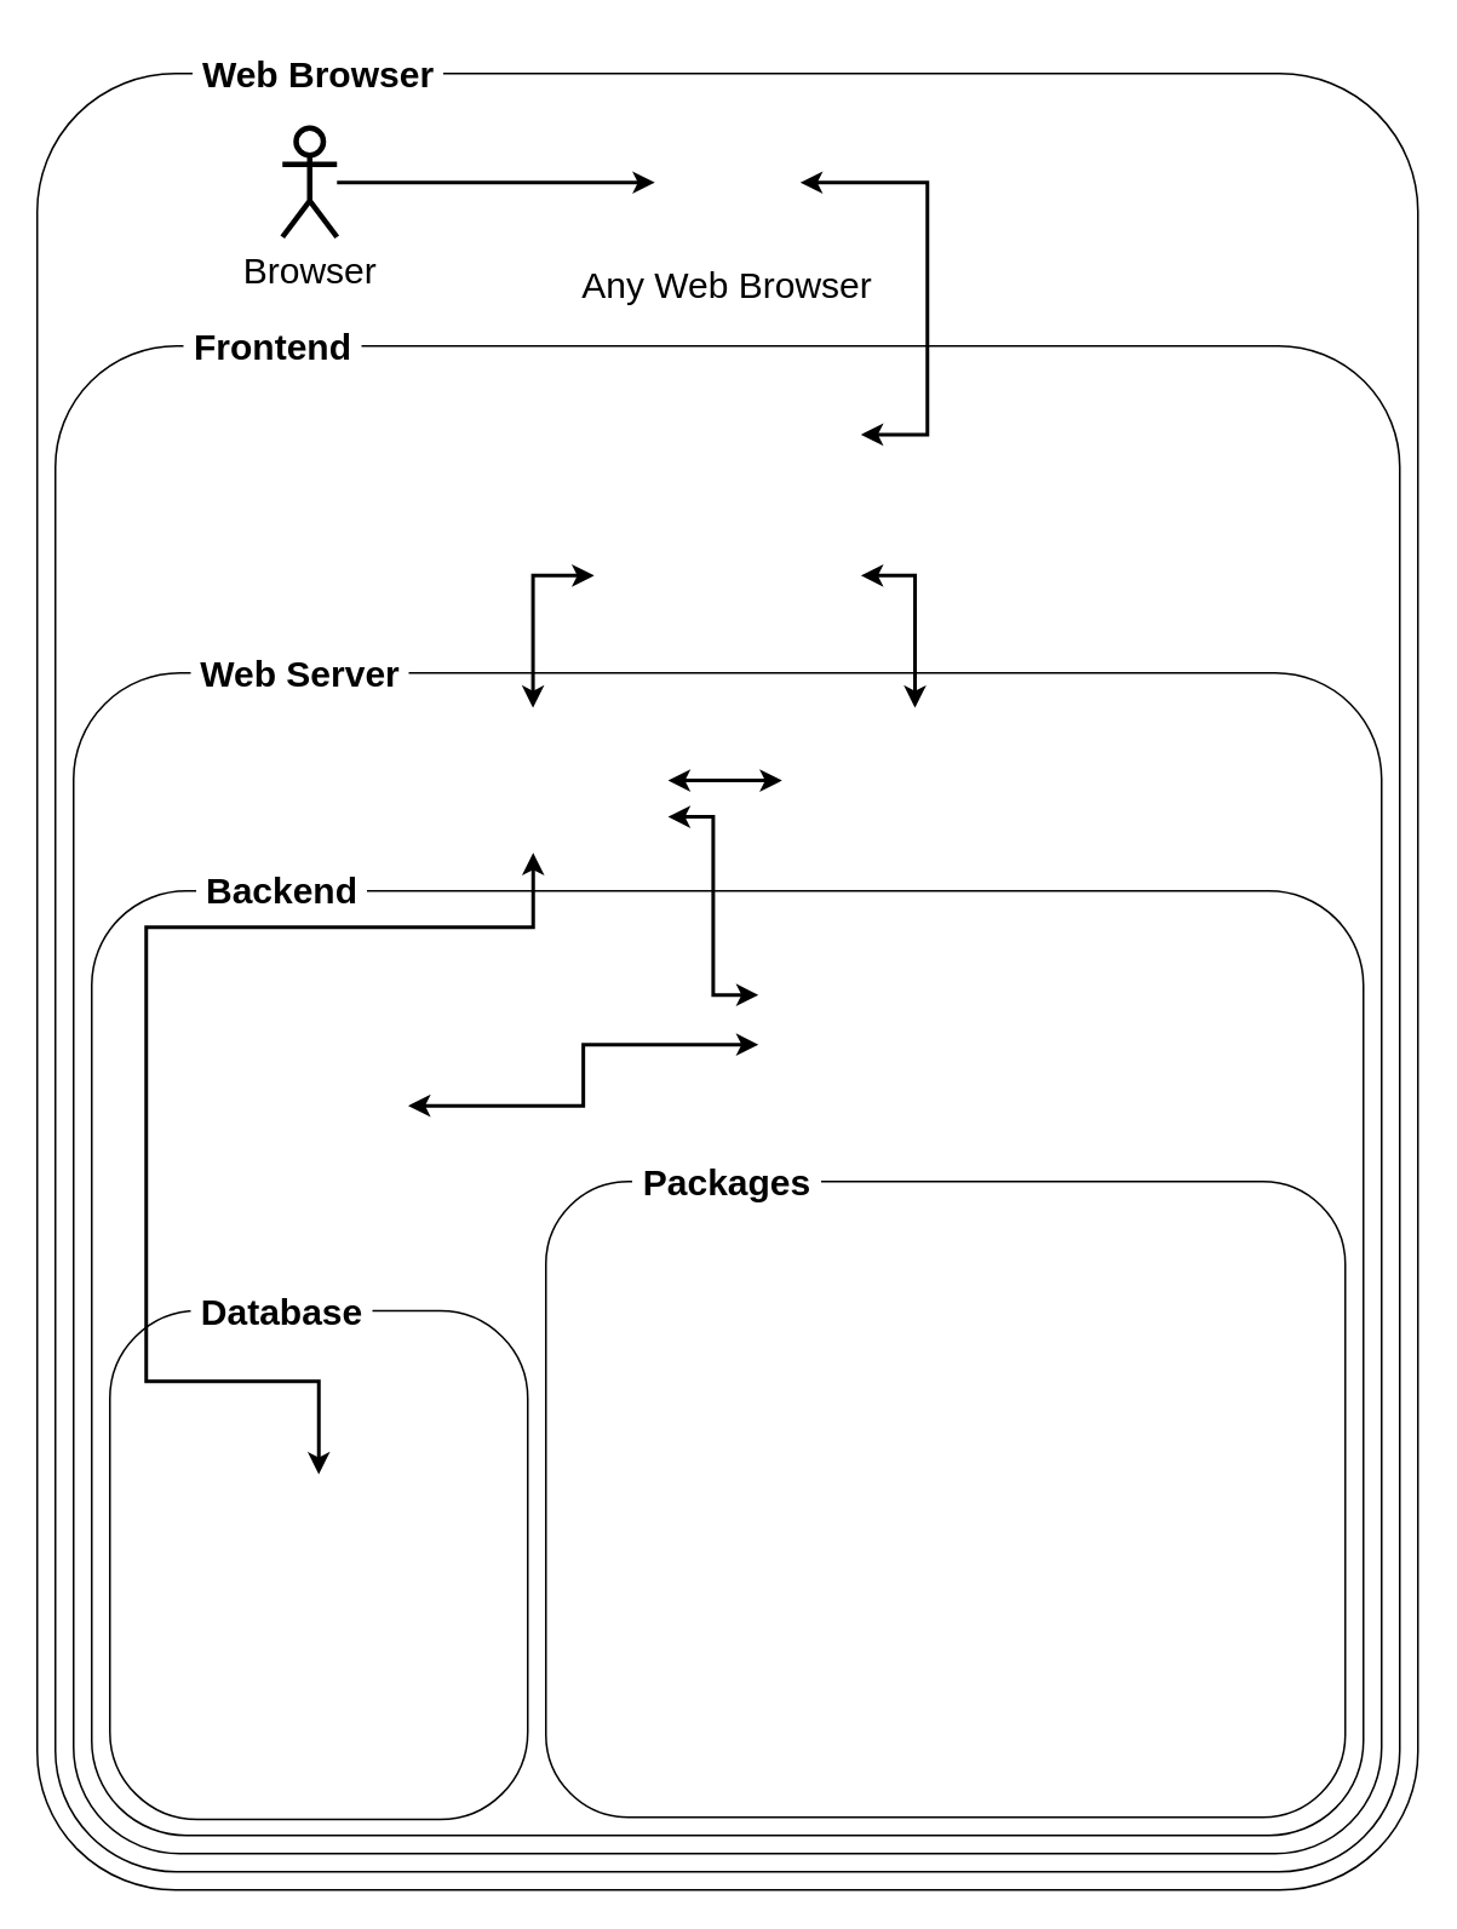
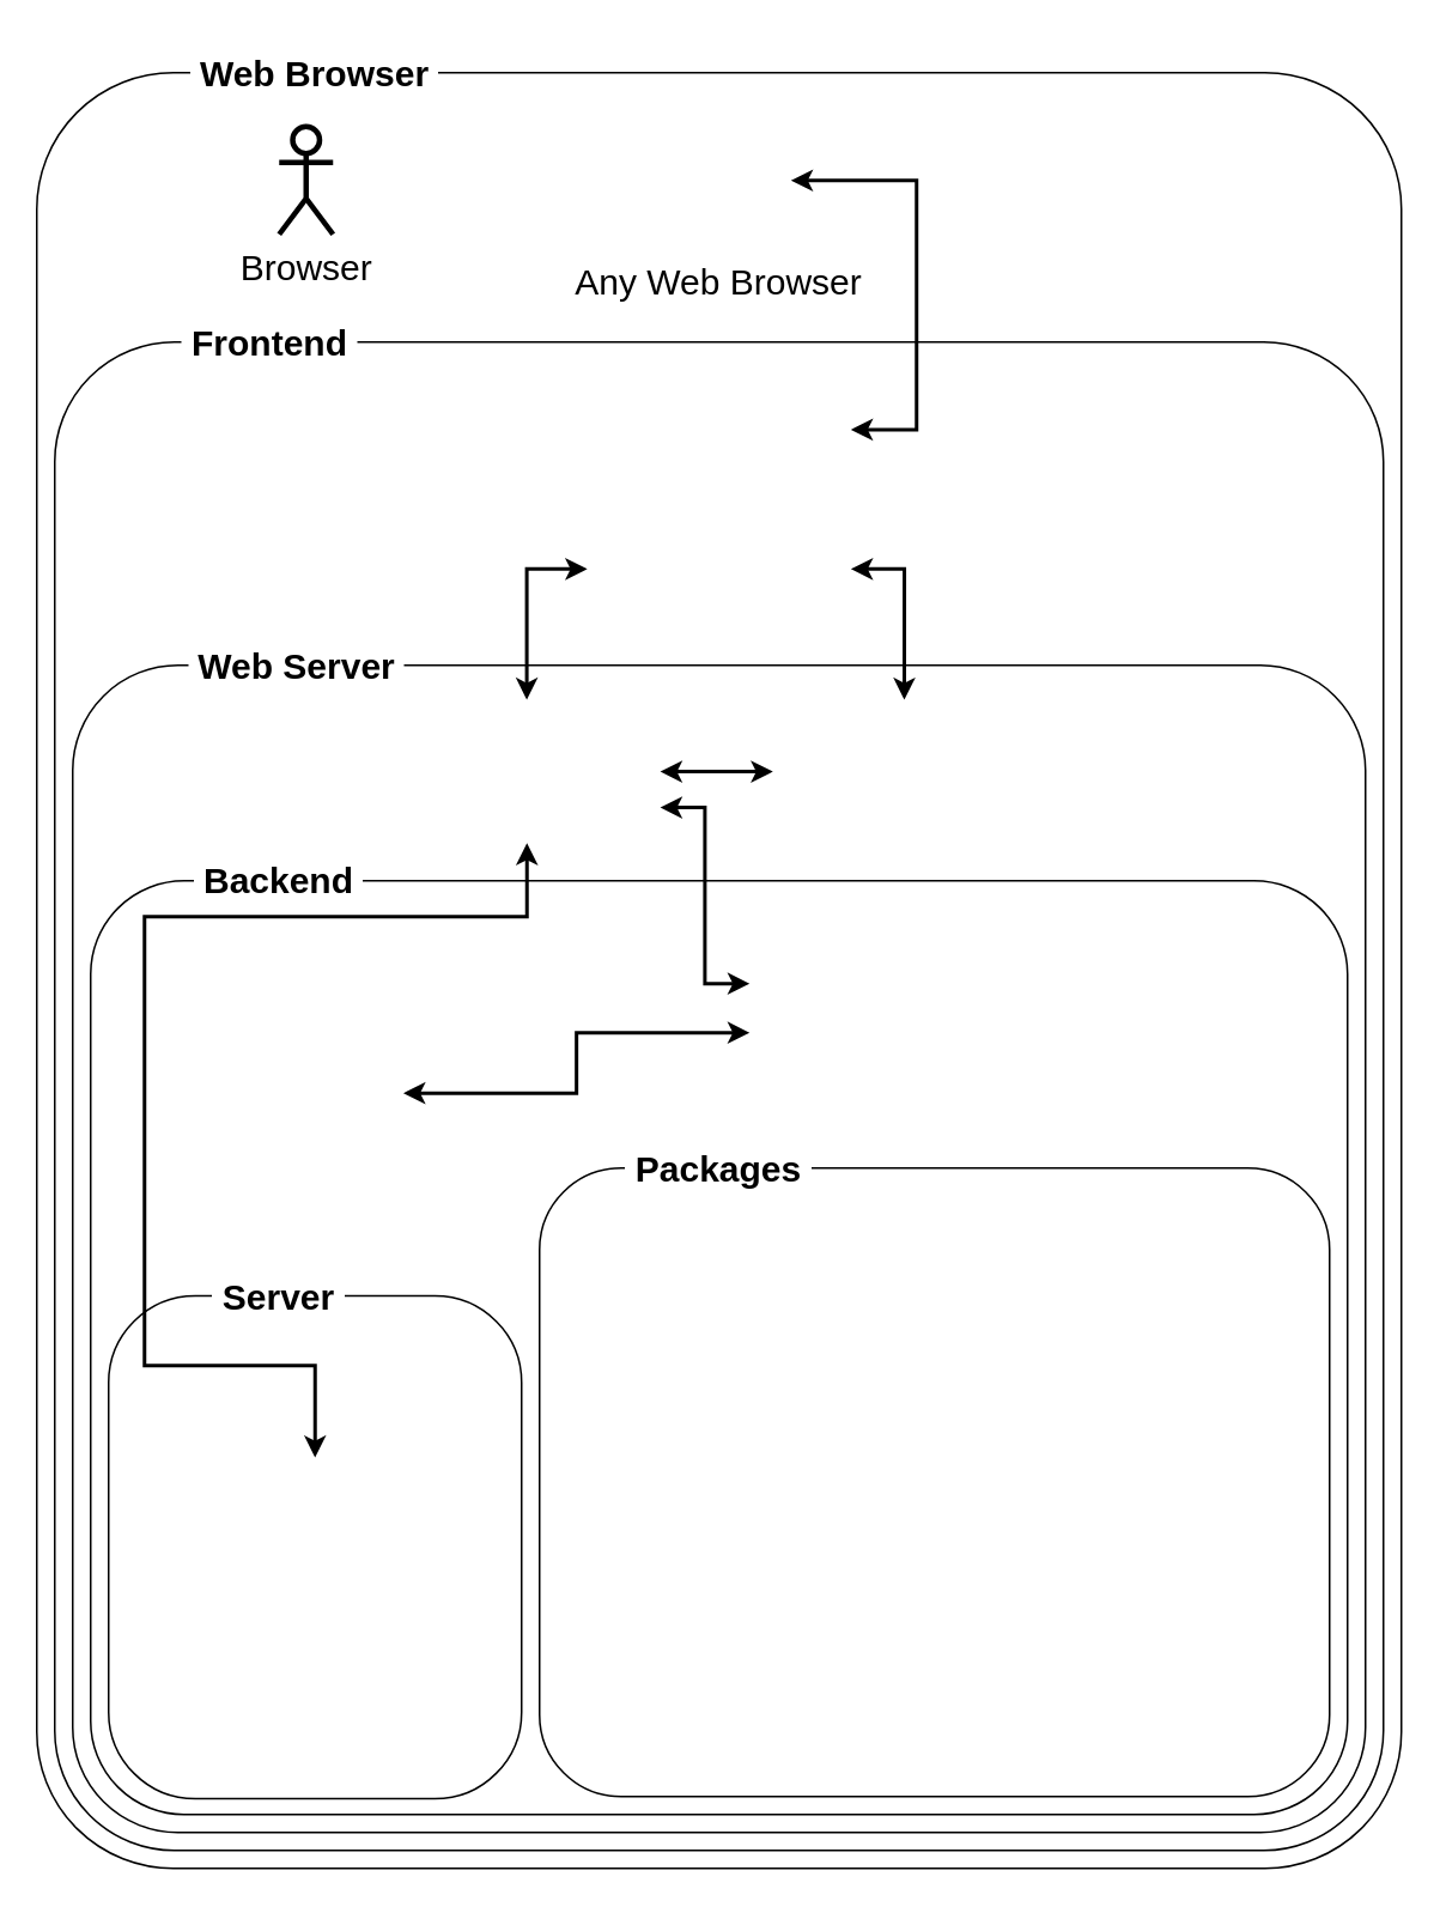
  <mxCell id="0" />
  <mxCell id="1" parent="0" />
  <mxCell id="2" value="" style="rounded=1;whiteSpace=wrap;html=1;arcSize=10;verticalAlign=bottom;labelPosition=center;verticalLabelPosition=top;align=center;" parent="1" vertex="1"><mxGeometry x="20" y="40" width="760" height="1000" as="geometry" /></mxCell>
  <mxCell id="3" value="" style="rounded=1;whiteSpace=wrap;html=1;arcSize=9;" parent="1" vertex="1"><mxGeometry x="30" y="190" width="740" height="840" as="geometry" /></mxCell>
- <mxCell id="4" style="edgeStyle=orthogonalEdgeStyle;rounded=0;orthogonalLoop=1;jettySize=auto;html=1;exitX=0;exitY=0.5;exitDx=0;exitDy=0;strokeWidth=2;startArrow=classic;startFill=1;endArrow=none;endFill=0;" parent="1" source="6" target="7" edge="1"><mxGeometry relative="1" as="geometry" /></mxCell>
  <mxCell id="5" style="edgeStyle=orthogonalEdgeStyle;rounded=0;orthogonalLoop=1;jettySize=auto;html=1;exitX=1;exitY=0.5;exitDx=0;exitDy=0;entryX=1;entryY=0.25;entryDx=0;entryDy=0;strokeWidth=2;startArrow=classic;startFill=1;" parent="1" source="6" target="8" edge="1"><mxGeometry relative="1" as="geometry"><Array as="points"><mxPoint x="510" y="100" /><mxPoint x="510" y="239" /></Array></mxGeometry></mxCell>
  <mxCell id="6" value="Any Web Browser" style="shape=image;verticalLabelPosition=bottom;labelBackgroundColor=default;verticalAlign=top;aspect=fixed;imageAspect=0;image=https://upload.wikimedia.org/wikipedia/commons/thumb/e/e1/Google_Chrome_icon_%28February_2022%29.svg/2048px-Google_Chrome_icon_%28February_2022%29.svg.png;spacingBottom=0;fontSize=20;spacing=0;spacingTop=0;labelBorderColor=none;" parent="1" vertex="1"><mxGeometry x="360" y="60" width="80" height="80" as="geometry" /></mxCell>
  <mxCell id="7" value="Browser" style="shape=umlActor;verticalLabelPosition=bottom;verticalAlign=top;html=1;outlineConnect=0;fontSize=20;strokeWidth=3;" parent="1" vertex="1"><mxGeometry x="155" y="70" width="30" height="60" as="geometry" /></mxCell>
  <mxCell id="8" value="" style="shape=image;verticalLabelPosition=bottom;labelBackgroundColor=default;verticalAlign=top;aspect=fixed;imageAspect=0;image=https://bilginc.com/editorFiles/3147aa77.png;clipPath=inset(0% 18.33% 0.76% 20%);" parent="1" vertex="1"><mxGeometry x="326.6" y="200" width="146.808" height="155.14" as="geometry" /></mxCell>
  <mxCell id="9" value="&amp;nbsp;Web Browser&amp;nbsp;" style="text;html=1;strokeColor=none;fillColor=none;align=center;verticalAlign=middle;whiteSpace=wrap;rounded=0;fontSize=20;labelBackgroundColor=default;labelBorderColor=none;fontStyle=1" parent="1" vertex="1"><mxGeometry x="100" y="20" width="150" height="40" as="geometry" /></mxCell>
  <mxCell id="10" value="&amp;nbsp;Frontend&amp;nbsp;" style="text;html=1;strokeColor=none;fillColor=none;align=center;verticalAlign=middle;whiteSpace=wrap;rounded=0;fontSize=20;labelBackgroundColor=default;labelBorderColor=none;fontStyle=1" parent="1" vertex="1"><mxGeometry x="100" y="170" width="100" height="40" as="geometry" /></mxCell>
  <mxCell id="11" value="" style="group" parent="1" vertex="1" connectable="0"><mxGeometry x="40" y="350" width="720" height="670" as="geometry" /></mxCell>
  <mxCell id="12" value="" style="rounded=1;whiteSpace=wrap;html=1;arcSize=9;" parent="11" vertex="1"><mxGeometry y="20" width="720" height="650" as="geometry" /></mxCell>
  <mxCell id="13" value="&lt;b&gt;&amp;nbsp;Web Server&amp;nbsp;&lt;/b&gt;" style="text;html=1;strokeColor=none;fillColor=none;align=center;verticalAlign=middle;whiteSpace=wrap;rounded=0;fontSize=20;labelBackgroundColor=default;labelBorderColor=none;" parent="11" vertex="1"><mxGeometry x="60" width="130" height="40" as="geometry" /></mxCell>
  <mxCell id="14" style="edgeStyle=orthogonalEdgeStyle;rounded=0;orthogonalLoop=1;jettySize=auto;html=1;exitX=0;exitY=0.5;exitDx=0;exitDy=0;entryX=1;entryY=0.5;entryDx=0;entryDy=0;strokeWidth=2;startArrow=classic;startFill=1;" edge="1" parent="11" source="15" target="16"><mxGeometry relative="1" as="geometry" /></mxCell>
  <mxCell id="15" value="" style="shape=image;verticalLabelPosition=bottom;labelBackgroundColor=default;verticalAlign=top;aspect=fixed;imageAspect=0;image=https://miro.medium.com/v2/resize:fit:1400/1*hYfdBkfKgvtMoDcqk_LjWA.png;" parent="11" vertex="1"><mxGeometry x="390" y="39.22" width="292.68" height="80" as="geometry" /></mxCell>
  <mxCell id="16" value="" style="shape=image;verticalLabelPosition=bottom;labelBackgroundColor=default;verticalAlign=top;aspect=fixed;imageAspect=0;image=https://upload.wikimedia.org/wikipedia/commons/thumb/7/7e/Node.js_logo_2015.svg/2560px-Node.js_logo_2015.svg.png;" parent="11" vertex="1"><mxGeometry x="30" y="39.22" width="297.21" height="80" as="geometry" /></mxCell>
  <mxCell id="17" style="edgeStyle=orthogonalEdgeStyle;rounded=0;orthogonalLoop=1;jettySize=auto;html=1;exitX=0;exitY=0.75;exitDx=0;exitDy=0;entryX=0.75;entryY=0;entryDx=0;entryDy=0;startArrow=classic;startFill=1;strokeWidth=2;" parent="1" source="8" target="16" edge="1"><mxGeometry relative="1" as="geometry"><Array as="points"><mxPoint x="293" y="316" /></Array></mxGeometry></mxCell>
  <mxCell id="18" value="" style="group" parent="1" vertex="1" connectable="0"><mxGeometry x="50" y="469.22" width="700" height="540.78" as="geometry" /></mxCell>
  <mxCell id="19" value="" style="rounded=1;whiteSpace=wrap;html=1;arcSize=10;" parent="18" vertex="1"><mxGeometry y="20.78" width="700" height="520" as="geometry" /></mxCell>
  <mxCell id="20" value="" style="shape=image;verticalLabelPosition=bottom;labelBackgroundColor=default;verticalAlign=top;aspect=fixed;imageAspect=0;image=https://trufflesuite.com/img/ganache-logo-dark.svg;" parent="18" vertex="1"><mxGeometry x="60" y="50.78" width="114.16" height="176.54" as="geometry" /></mxCell>
  <mxCell id="21" value="" style="shape=image;verticalLabelPosition=bottom;labelBackgroundColor=default;verticalAlign=top;aspect=fixed;imageAspect=0;image=https://miro.medium.com/v2/resize:fit:800/0*01aujYOEhSeWmzHd.png;clipPath=inset(1.46% 11% 1.46% 9%);" parent="18" vertex="1"><mxGeometry x="367" y="50.78" width="262.13" height="109.22" as="geometry" /></mxCell>
  <mxCell id="22" value="&amp;nbsp;Backend&amp;nbsp;" style="text;html=1;strokeColor=none;fillColor=none;align=center;verticalAlign=middle;whiteSpace=wrap;rounded=0;fontSize=20;labelBackgroundColor=default;labelBorderColor=none;fontStyle=1" parent="18" vertex="1"><mxGeometry x="50" width="110" height="40" as="geometry" /></mxCell>
  <mxCell id="23" style="edgeStyle=orthogonalEdgeStyle;rounded=0;orthogonalLoop=1;jettySize=auto;html=1;exitX=0;exitY=0.5;exitDx=0;exitDy=0;entryX=1;entryY=0.5;entryDx=0;entryDy=0;startArrow=classic;startFill=1;strokeWidth=2;" edge="1" parent="18" source="21" target="20"><mxGeometry relative="1" as="geometry" /></mxCell>
  <mxCell id="24" value="" style="group" parent="1" vertex="1" connectable="0"><mxGeometry x="300" y="630" width="440" height="370" as="geometry" /></mxCell>
  <mxCell id="25" value="" style="rounded=1;whiteSpace=wrap;html=1;arcSize=13;" parent="24" vertex="1"><mxGeometry y="20" width="440" height="350" as="geometry" /></mxCell>
  <mxCell id="26" value="&amp;nbsp;Packages&amp;nbsp;" style="text;html=1;strokeColor=none;fillColor=none;align=center;verticalAlign=middle;whiteSpace=wrap;rounded=0;fontSize=20;labelBackgroundColor=default;labelBorderColor=none;fontStyle=1" parent="24" vertex="1"><mxGeometry x="45.01" width="110" height="40" as="geometry" /></mxCell>
  <mxCell id="27" value="" style="shape=image;verticalLabelPosition=bottom;labelBackgroundColor=default;verticalAlign=top;aspect=fixed;imageAspect=0;image=https://upload.wikimedia.org/wikipedia/commons/thumb/d/d1/Axios_%28computer_library%29_logo.svg/1280px-Axios_%28computer_library%29_logo.svg.png;" parent="24" vertex="1"><mxGeometry x="190" y="47.73" width="220" height="32.27" as="geometry" /></mxCell>
  <mxCell id="28" value="" style="shape=image;verticalLabelPosition=bottom;labelBackgroundColor=default;verticalAlign=top;aspect=fixed;imageAspect=0;image=https://trufflesuite.com/img/truffle-logo-dark.svg;" parent="24" vertex="1"><mxGeometry x="23.91" y="50" width="133.47" height="140" as="geometry" /></mxCell>
  <mxCell id="29" value="" style="shape=image;verticalLabelPosition=bottom;labelBackgroundColor=default;verticalAlign=top;aspect=fixed;imageAspect=0;image=https://www.questglt.com/assets/images/client-logo/new-logo/WEB-3.png;" parent="24" vertex="1"><mxGeometry x="177.13" y="110" width="245.73" height="120" as="geometry" /></mxCell>
  <mxCell id="30" value="" style="shape=image;verticalLabelPosition=bottom;labelBackgroundColor=default;verticalAlign=top;aspect=fixed;imageAspect=0;image=https://pngimg.com/d/mysql_PNG9.png;" parent="24" vertex="1"><mxGeometry x="27.38" y="220" width="130" height="130" as="geometry" /></mxCell>
  <mxCell id="31" value="" style="shape=image;verticalLabelPosition=bottom;labelBackgroundColor=default;verticalAlign=top;aspect=fixed;imageAspect=0;image=https://www.vectorlogo.zone/logos/sequelizejs/sequelizejs-ar21.svg;" parent="24" vertex="1"><mxGeometry x="190" y="230" width="220" height="110" as="geometry" /></mxCell>
  <mxCell id="32" value="" style="group" parent="1" vertex="1" connectable="0"><mxGeometry x="60" y="701.22" width="230" height="300" as="geometry" /></mxCell>
  <mxCell id="33" value="" style="rounded=1;whiteSpace=wrap;html=1;arcSize=21;" parent="32" vertex="1"><mxGeometry y="20" width="230" height="280" as="geometry" /></mxCell>
- <mxCell id="34" value="&amp;nbsp;Database&amp;nbsp;" style="text;html=1;strokeColor=none;fillColor=none;align=center;verticalAlign=middle;whiteSpace=wrap;rounded=0;fontSize=20;labelBackgroundColor=default;labelBorderColor=none;fontStyle=1" parent="32" vertex="1"><mxGeometry x="40" width="110" height="40" as="geometry" /></mxCell>
+ <mxCell id="34" value="&amp;nbsp;Server&amp;nbsp;" style="text;html=1;strokeColor=none;fillColor=none;align=center;verticalAlign=middle;whiteSpace=wrap;rounded=0;fontSize=20;labelBackgroundColor=default;labelBorderColor=none;fontStyle=1" parent="32" vertex="1"><mxGeometry x="40" width="110" height="40" as="geometry" /></mxCell>
  <mxCell id="35" value="" style="shape=image;verticalLabelPosition=bottom;labelBackgroundColor=default;verticalAlign=top;aspect=fixed;imageAspect=0;image=https://d1.awsstatic.com/asset-repository/products/amazon-rds/1024px-MySQL.ff87215b43fd7292af172e2a5d9b844217262571.png;" parent="32" vertex="1"><mxGeometry x="18.39" y="110" width="193.21" height="100" as="geometry" /></mxCell>
  <mxCell id="36" style="edgeStyle=orthogonalEdgeStyle;rounded=0;orthogonalLoop=1;jettySize=auto;html=1;exitX=0.25;exitY=0;exitDx=0;exitDy=0;entryX=1;entryY=0.75;entryDx=0;entryDy=0;startArrow=classic;startFill=1;strokeWidth=2;" parent="1" source="15" target="8" edge="1"><mxGeometry relative="1" as="geometry"><Array as="points"><mxPoint x="503" y="316" /></Array></mxGeometry></mxCell>
  <mxCell id="37" style="edgeStyle=orthogonalEdgeStyle;rounded=0;orthogonalLoop=1;jettySize=auto;html=1;exitX=1;exitY=0.75;exitDx=0;exitDy=0;entryX=0;entryY=0.25;entryDx=0;entryDy=0;startArrow=classic;startFill=1;strokeWidth=2;" edge="1" parent="1" source="16" target="21"><mxGeometry relative="1" as="geometry" /></mxCell>
  <mxCell id="38" style="edgeStyle=orthogonalEdgeStyle;rounded=0;orthogonalLoop=1;jettySize=auto;html=1;entryX=0.5;entryY=0;entryDx=0;entryDy=0;startArrow=classic;startFill=1;strokeWidth=2;" edge="1" parent="1" target="35"><mxGeometry relative="1" as="geometry"><mxPoint x="293" y="469" as="sourcePoint" /><Array as="points"><mxPoint x="293" y="510" /><mxPoint x="80" y="510" /><mxPoint x="80" y="760" /><mxPoint x="175" y="760" /></Array></mxGeometry></mxCell>
